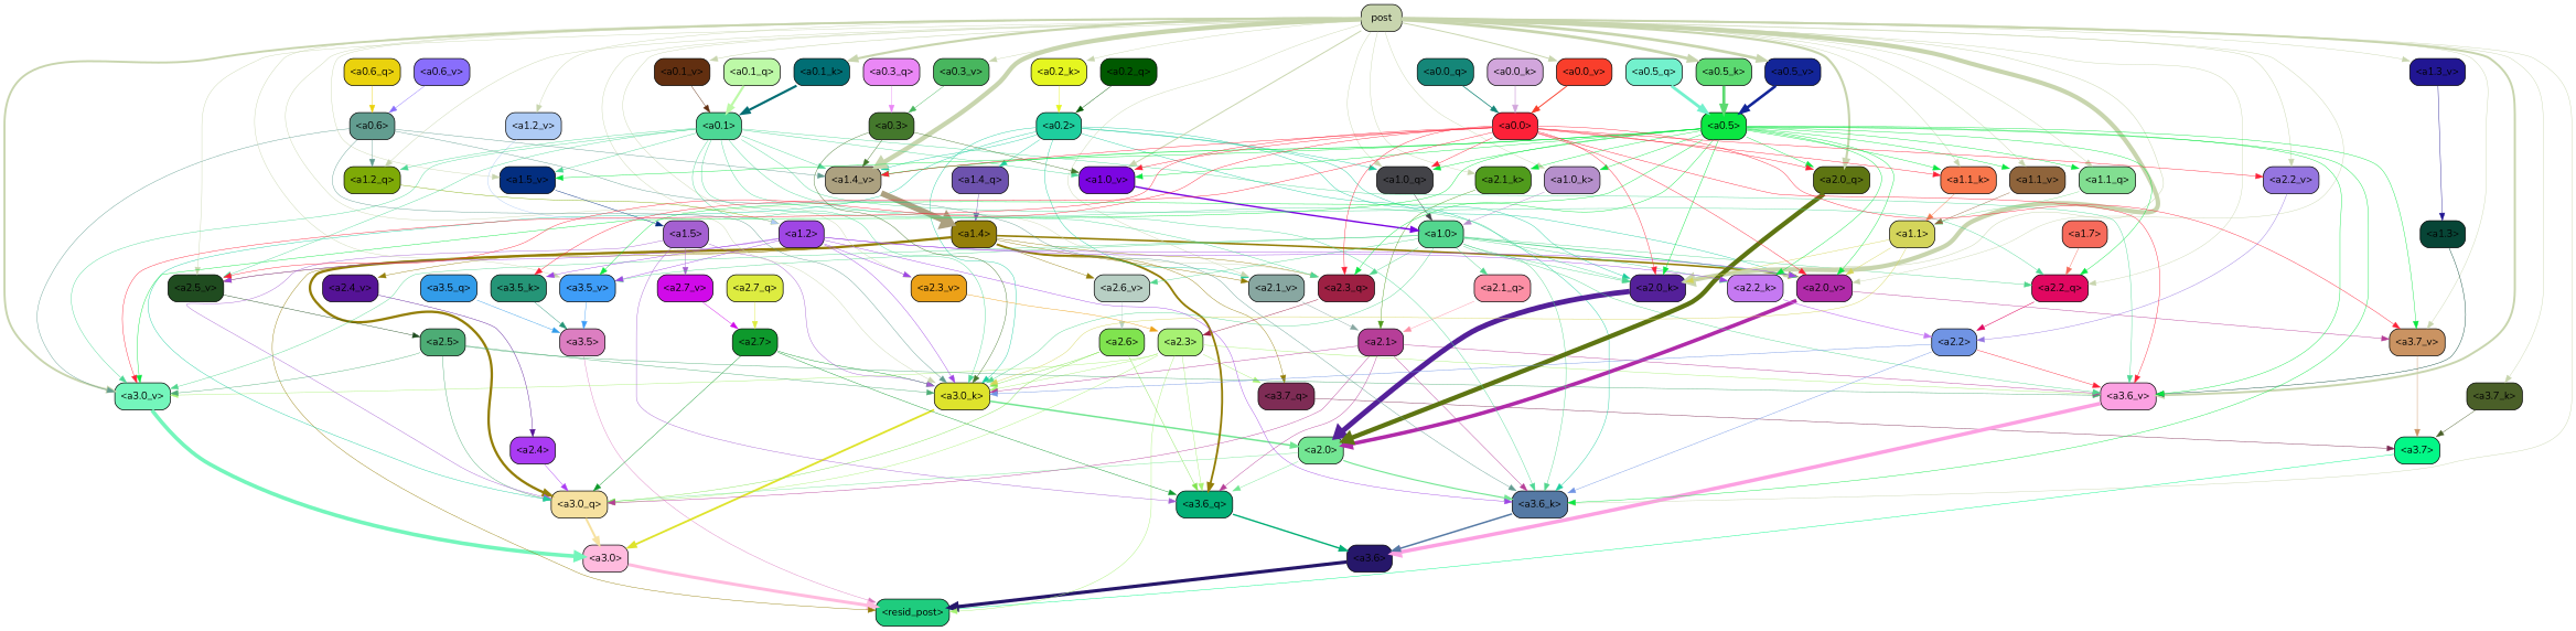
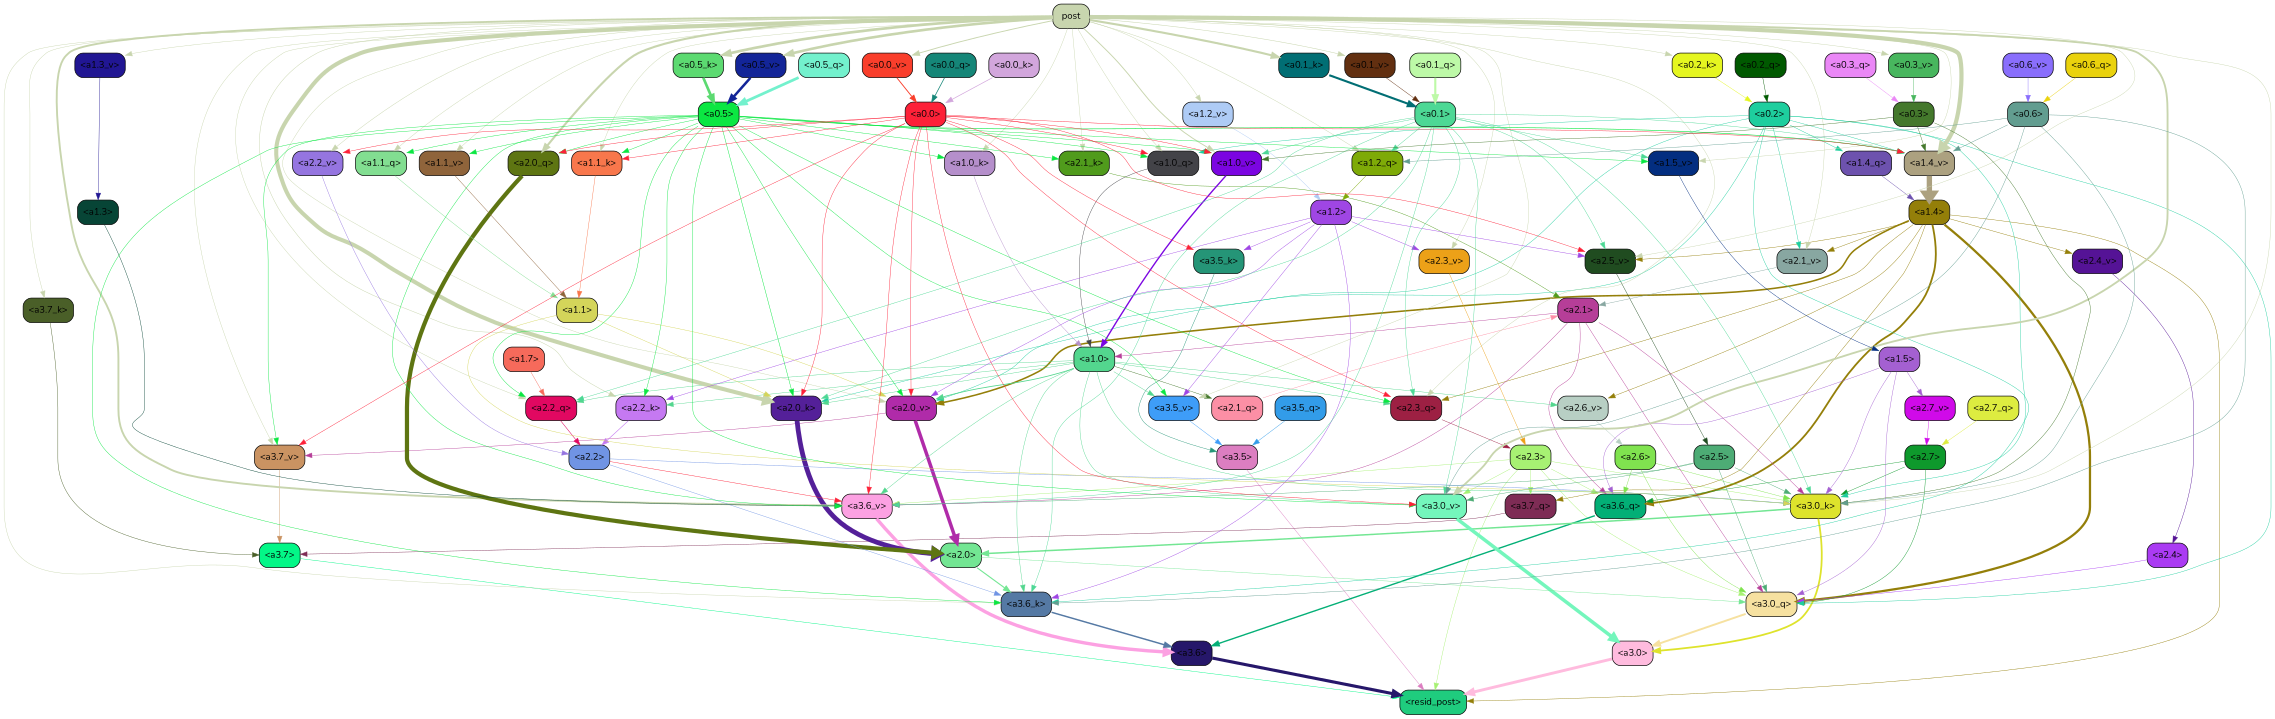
  strict digraph {
    fontname=Nunito
    splines=true
    node [color=black fontname=Nunito shape=box style="filled, rounded"]
    edge [color="#c8d5ae" fontname=Nunito penwidth=0.6]
    "<a3.7>" [fillcolor="#03f787"]
    "<resid_post>" [fillcolor="#1fcc7e"]
    "<a3.6>" [fillcolor="#26176a"]
    "<a3.5>" [fillcolor="#dc7ec1"]
    "<a3.0>" [fillcolor="#ffbbde"]
    "<a2.3>" [fillcolor="#a7f173"]
    "<a3.7_q>" [fillcolor="#7e2c55"]
    "<a3.6_q>" [fillcolor="#03af76"]
    "<a3.0_q>" [fillcolor="#f6e1a0"]
    "<a3.0_k>" [fillcolor="#dee32c"]
    "<a3.6_v>" [fillcolor="#fca1e2"]
    "<a3.0_v>" [fillcolor="#74f6bc"]
    "<a2.0>" [fillcolor="#73e693"]
    "<a1.4>" [fillcolor="#947f09"]
    "<a2.3_q>" [fillcolor="#9d2043"]
    "<a2.6_v>" [fillcolor="#b8cfc4"]
    "<a2.5_v>" [fillcolor="#204c20"]
    "<a2.4_v>" [fillcolor="#551396"]
    "<a2.1_v>" [fillcolor="#88a7a1"]
    "<a2.0_v>" [fillcolor="#b02ba9"]
    "<a2.7_v>" [fillcolor="#d00ae9"]
    "<a2.7>" [fillcolor="#0e992c"]
    "<a2.6>" [fillcolor="#80e34f"]
    "<a2.5>" [fillcolor="#4dac75"]
    "<a2.4>" [fillcolor="#aa3bf3"]
    "<a2.1>" [fillcolor="#b63e98"]
    "<a3.7_v>" [fillcolor="#ca9362"]
    "<a3.6_k>" [fillcolor="#5579a4"]
    "<a3.5_q>" [fillcolor="#329ce9"]
    "<a3.7_k>" [fillcolor="#4a5f28"]
    "<a3.5_k>" [fillcolor="#259577"]
    "<a3.5_v>" [fillcolor="#3e9df8"]
    "<a1.5>" [fillcolor="#a460d1"]
    "<a0.2>" [fillcolor="#1ece9e"]
    "<a2.0_k>" [fillcolor="#542099"]
    "<a1.4_q>" [fillcolor="#6d52ae"]
    "<a1.0_q>" [fillcolor="#434348"]
    "<a1.4_v>" [fillcolor="#aca180"]
    "<a1.0>" [fillcolor="#53d68e"]
    "<a2.2_q>" [fillcolor="#e10861"]
    "<a2.2_k>" [fillcolor="#c579f2"]
    "<a2.1_q>" [fillcolor="#fc8fa5"]
    n43 [fillcolor="#c8d5ae" label=post]
    "<a2.0_q>" [fillcolor="#5e7512"]
    "<a2.1_k>" [fillcolor="#509b1c"]
    "<a2.3_v>" [fillcolor="#eca118"]
    "<a2.2_v>" [fillcolor="#9575e0"]
    "<a1.2_q>" [fillcolor="#7eaa07"]
    "<a1.1_q>" [fillcolor="#82de91"]
    "<a1.1_k>" [fillcolor="#f8774c"]
    "<a1.0_k>" [fillcolor="#b58fcb"]
    "<a1.5_v>" [fillcolor="#032e80"]
    "<a1.3_v>" [fillcolor="#211693"]
    "<a1.2_v>" [fillcolor="#aecbf5"]
    "<a1.1_v>" [fillcolor="#8f643b"]
    "<a1.0_v>" [fillcolor="#7b05e1"]
    "<a0.5_k>" [fillcolor="#5cda71"]
    "<a0.2_k>" [fillcolor="#e5f620"]
    "<a0.1_k>" [fillcolor="#016e74"]
    "<a0.5_v>" [fillcolor="#132598"]
    "<a0.3_v>" [fillcolor="#48b65e"]
    "<a0.1_v>" [fillcolor="#622f10"]
    "<a0.0_v>" [fillcolor="#f93e2b"]
    "<a2.2>" [fillcolor="#7094e4"]
    "<a1.2>" [fillcolor="#9f46e4"]
    "<a1.1>" [fillcolor="#d4d55a"]
    "<a1.3>" [fillcolor="#074536"]
    "<a0.5>" [fillcolor="#0be742"]
    "<a0.1>" [fillcolor="#4dd895"]
    "<a0.3>" [fillcolor="#44782c"]
    "<a0.0>" [fillcolor="#fd2138"]
    "<a0.6>" [fillcolor="#629d90"]
    "<a2.7_q>" [fillcolor="#ddec40"]
    "<a1.7>" [fillcolor="#f66a5b"]
    "<a0.6_q>" [fillcolor="#ead20d"]
    "<a0.5_q>" [fillcolor="#73f1cd"]
    "<a0.3_q>" [fillcolor="#ea87f6"]
    "<a0.2_q>" [fillcolor="#005900"]
    "<a0.1_q>" [fillcolor="#bdf9a7"]
    "<a0.0_q>" [fillcolor="#158678"]
    "<a0.0_k>" [fillcolor="#d2a6dc"]
    "<a0.6_v>" [fillcolor="#896efc"]
    "<a3.7>" -> "<resid_post>" [color="#03f787" penwidth=0.6239100098609924]
    "<a3.6>" -> "<resid_post>" [color="#26176a" penwidth=4.569062113761902]
    "<a3.5>" -> "<resid_post>" [color="#dc7ec1"]
    "<a3.0>" -> "<resid_post>" [color="#ffbbde" penwidth=4.283544182777405]
    "<a2.3>" -> "<resid_post>" [color="#a7f173"]
    "<a2.3>" -> "<a3.7_q>" [color="#a7f173"]
    "<a2.3>" -> "<a3.6_q>" [color="#a7f173"]
    "<a2.3>" -> "<a3.0_q>" [color="#a7f173"]
    "<a2.3>" -> "<a3.0_k>" [color="#a7f173"]
    "<a2.3>" -> "<a3.6_v>" [color="#a7f173"]
    "<a2.3>" -> "<a3.0_v>" [color="#a7f173"]
    "<a3.7_q>" -> "<a3.7>" [color="#7e2c55"]
    "<a3.6_q>" -> "<a3.6>" [color="#03af76" penwidth=2.03758105635643]
    "<a3.0_q>" -> "<a3.0>" [color="#f6e1a0" penwidth=2.8638100624084473]
    "<a3.0_k>" -> "<a3.0>" [color="#dee32c" penwidth=2.6274144649505615]
    "<a3.0_k>" -> "<a2.0>" [color="#73e693" penwidth=2.182972814887762]
    "<a3.6_v>" -> "<a3.6>" [color="#fca1e2" penwidth=5.002329230308533]
    "<a3.0_v>" -> "<a3.0>" [color="#74f6bc" penwidth=5.188832879066467]
-   "<a2.0>" -> "<a3.6_q>" [color="#73e693"]
    "<a2.0>" -> "<a3.0_q>" [color="#73e693"]
    "<a2.0>" -> "<a3.6_k>" [color="#73e693" penwidth=1.6254686117172241]
    "<a1.4>" -> "<resid_post>" [color="#947f09"]
    "<a1.4>" -> "<a3.7_q>" [color="#947f09"]
    "<a1.4>" -> "<a3.6_q>" [color="#947f09" penwidth=2.6908124685287476]
    "<a1.4>" -> "<a3.0_q>" [color="#947f09" penwidth=3.32076895236969]
    "<a1.4>" -> "<a2.3_q>" [color="#947f09"]
    "<a1.4>" -> "<a2.6_v>" [color="#947f09"]
    "<a1.4>" -> "<a2.5_v>" [color="#947f09"]
    "<a1.4>" -> "<a2.4_v>" [color="#947f09"]
    "<a1.4>" -> "<a2.1_v>" [color="#947f09"]
    "<a1.4>" -> "<a2.0_v>" [color="#947f09" penwidth=2.3065454959869385]
    "<a2.3_q>" -> "<a2.3>" [color="#9d2043"]
    "<a2.6_v>" -> "<a2.6>" [color="#b8cfc4"]
    "<a2.5_v>" -> "<a2.5>" [color="#204c20"]
    "<a2.4_v>" -> "<a2.4>" [color="#551396"]
    "<a2.1_v>" -> "<a2.1>" [color="#88a7a1"]
    "<a2.0_v>" -> "<a2.0>" [color="#b02ba9" penwidth=5.12138295173645]
    "<a2.0_v>" -> "<a3.7_v>" [color="#b63e98"]
    "<a2.7_v>" -> "<a2.7>" [color="#d00ae9"]
    "<a2.7>" -> "<a3.6_q>" [color="#0e992c"]
    "<a2.7>" -> "<a3.0_q>" [color="#0e992c"]
    "<a2.7>" -> "<a3.0_k>" [color="#0e992c"]
    "<a2.6>" -> "<a3.6_q>" [color="#80e34f"]
    "<a2.6>" -> "<a3.0_q>" [color="#80e34f"]
    "<a2.6>" -> "<a3.0_k>" [color="#80e34f"]
    "<a2.5>" -> "<a3.0_q>" [color="#4dac75"]
    "<a2.5>" -> "<a3.0_k>" [color="#4dac75"]
    "<a2.5>" -> "<a3.6_v>" [color="#4dac75"]
    "<a2.5>" -> "<a3.0_v>" [color="#4dac75"]
    "<a2.4>" -> "<a3.0_q>" [color="#aa3bf3"]
    "<a2.1>" -> "<a3.6_q>" [color="#b63e98"]
    "<a2.1>" -> "<a3.0_q>" [color="#b63e98"]
    "<a2.1>" -> "<a3.0_k>" [color="#b63e98"]
    "<a2.1>" -> "<a3.6_v>" [color="#b63e98"]
-   "<a2.1>" -> "<a3.6_k>" [color="#b63e98"]
+   "<a2.1>" -> "<a1.0>" [color="#b63e98"]
    "<a3.7_v>" -> "<a3.7>" [color="#ca9362"]
    "<a3.6_k>" -> "<a3.6>" [color="#5579a4" penwidth=2.174198240041733]
    "<a3.5_q>" -> "<a3.5>" [color="#329ce9"]
    "<a3.7_k>" -> "<a3.7>" [color="#4a5f28"]
    "<a3.5_k>" -> "<a3.5>" [color="#259577"]
    "<a3.5_v>" -> "<a3.5>" [color="#3e9df8"]
    "<a1.5>" -> "<a3.6_q>" [color="#a460d1"]
    "<a1.5>" -> "<a3.0_q>" [color="#a460d1"]
    "<a1.5>" -> "<a3.0_k>" [color="#a460d1"]
    "<a1.5>" -> "<a2.7_v>" [color="#a460d1"]
    "<a0.2>" -> "<a3.0_q>" [color="#1ece9e"]
    "<a0.2>" -> "<a3.0_k>" [color="#1ece9e"]
    "<a0.2>" -> "<a2.1_v>" [color="#1ece9e"]
    "<a0.2>" -> "<a2.0_v>" [color="#1ece9e"]
    "<a0.2>" -> "<a3.6_k>" [color="#1ece9e"]
    "<a0.2>" -> "<a2.0_k>" [color="#1ece9e"]
    "<a0.2>" -> "<a1.4_q>" [color="#1ece9e"]
    "<a0.2>" -> "<a1.0_q>" [color="#1ece9e"]
    "<a0.2>" -> "<a1.4_v>" [color="#1ece9e"]
    "<a2.0_k>" -> "<a2.0>" [color="#542099" penwidth=7.056803464889526]
    "<a1.4_q>" -> "<a1.4>" [color="#6d52ae"]
    "<a1.0_q>" -> "<a1.0>" [color="#434348"]
    "<a1.4_v>" -> "<a1.4>" [color="#aca180" penwidth=7.850657939910889]
    "<a1.0>" -> "<a3.0_k>" [color="#53d68e"]
    "<a1.0>" -> "<a3.6_v>" [color="#53d68e"]
    "<a1.0>" -> "<a3.0_v>" [color="#53d68e"]
    "<a1.0>" -> "<a2.3_q>" [color="#53d68e"]
    "<a1.0>" -> "<a2.6_v>" [color="#53d68e"]
    "<a1.0>" -> "<a2.0_v>" [color="#53d68e" penwidth=1.2192587852478027]
    "<a1.0>" -> "<a3.6_k>" [color="#53d68e"]
    "<a1.0>" -> "<a3.5_v>" [color="#53d68e"]
    "<a1.0>" -> "<a2.0_k>" [color="#53d68e"]
    "<a1.0>" -> "<a2.2_q>" [color="#53d68e"]
    "<a1.0>" -> "<a2.2_k>" [color="#53d68e"]
-   "<a1.0>" -> "<a2.1_q>" [color="#53d68e"]
+   "<a1.0>" -> "<a2.1_q>" [color="#44782c"]
    "<a2.2_q>" -> "<a2.2>" [color="#e10861" penwidth=0.7585353851318359]
    "<a2.2_k>" -> "<a2.2>" [color="#c579f2" penwidth=0.87534499168396]
    "<a2.1_q>" -> "<a2.1>" [color="#fc8fa5"]
    n43 -> "<a3.0_k>"
    n43 -> "<a3.6_v>" [penwidth=2.809220314025879]
    n43 -> "<a3.0_v>" [penwidth=2.754121422767639]
    n43 -> "<a2.3_q>"
    n43 -> "<a2.5_v>"
    n43 -> "<a2.1_v>"
    n43 -> "<a2.0_v>"
    n43 -> "<a3.7_v>"
    n43 -> "<a3.6_k>"
    n43 -> "<a3.7_k>"
    n43 -> "<a3.5_v>"
    n43 -> "<a2.0_k>" [penwidth=5.977519929409027]
    n43 -> "<a1.0_q>"
    n43 -> "<a1.4_v>" [penwidth=6.155339062213898]
    n43 -> "<a2.2_q>"
    n43 -> "<a2.2_k>" [penwidth=0.6805839538574219]
    n43 -> "<a2.0_q>" [penwidth=3.102177858352661]
    n43 -> "<a2.1_k>"
    n43 -> "<a2.3_v>"
    n43 -> "<a2.2_v>" [penwidth=0.6436443328857422]
    n43 -> "<a1.2_q>" [penwidth=0.6224298477172852]
    n43 -> "<a1.1_q>"
    n43 -> "<a1.1_k>"
    n43 -> "<a1.0_k>"
    n43 -> "<a1.5_v>"
    n43 -> "<a1.3_v>"
    n43 -> "<a1.2_v>"
    n43 -> "<a1.1_v>"
    n43 -> "<a1.0_v>" [penwidth=1.3890299797058105]
    n43 -> "<a0.5_k>" [penwidth=3.961596131324768]
    n43 -> "<a0.2_k>"
    n43 -> "<a0.1_k>" [penwidth=3.0873727798461914]
    n43 -> "<a0.5_v>" [penwidth=3.8657681941986084]
    n43 -> "<a0.3_v>"
    n43 -> "<a0.1_v>" [penwidth=0.7226338386535645]
    n43 -> "<a0.0_v>" [penwidth=1.3709254264831543]
    "<a2.0_q>" -> "<a2.0>" [color="#5e7512" penwidth=6.189085364341736]
    "<a2.1_k>" -> "<a2.1>" [color="#509b1c"]
    "<a2.3_v>" -> "<a2.3>" [color="#eca118"]
    "<a2.2_v>" -> "<a2.2>" [color="#9575e0"]
    "<a1.2_q>" -> "<a1.2>" [color="#7eaa07" penwidth=0.6036911010742188]
    "<a1.1_q>" -> "<a1.1>" [color="#82de91"]
    "<a1.1_k>" -> "<a1.1>" [color="#f8774c"]
    "<a1.0_k>" -> "<a1.0>" [color="#b58fcb"]
    "<a1.5_v>" -> "<a1.5>" [color="#032e80"]
    "<a1.3_v>" -> "<a1.3>" [color="#211693"]
    "<a1.2_v>" -> "<a1.2>" [color="#aecbf5"]
    "<a1.1_v>" -> "<a1.1>" [color="#8f643b"]
    "<a1.0_v>" -> "<a1.0>" [color="#7b05e1" penwidth=2.021620035171509]
    "<a0.5_k>" -> "<a0.5>" [color="#5cda71" penwidth=3.968934178352356]
    "<a0.2_k>" -> "<a0.2>" [color="#e5f620"]
    "<a0.1_k>" -> "<a0.1>" [color="#016e74" penwidth=3.0963125228881836]
    "<a0.5_v>" -> "<a0.5>" [color="#132598" penwidth=3.7172799110412598]
    "<a0.3_v>" -> "<a0.3>" [color="#48b65e"]
    "<a0.1_v>" -> "<a0.1>" [color="#622f10" penwidth=0.602088451385498]
    "<a0.0_v>" -> "<a0.0>" [color="#f93e2b" penwidth=1.3448786735534668]
    "<a2.2>" -> "<a3.0_k>" [color="#7094e4" penwidth=0.6065438985824585]
    "<a2.2>" -> "<a3.6_v>" [color="#fd2138"]
    "<a2.2>" -> "<a3.6_k>" [color="#7094e4"]
-   "<a1.2>" -> "<a3.0_k>" [color="#9f46e4"]
    "<a1.2>" -> "<a2.5_v>" [color="#9f46e4"]
    "<a1.2>" -> "<a2.0_v>" [color="#9f46e4"]
    "<a1.2>" -> "<a3.6_k>" [color="#9f46e4"]
    "<a1.2>" -> "<a3.5_k>" [color="#9f46e4"]
    "<a1.2>" -> "<a3.5_v>" [color="#9f46e4"]
    "<a1.2>" -> "<a2.2_k>" [color="#9f46e4"]
    "<a1.2>" -> "<a2.3_v>" [color="#9f46e4"]
    "<a1.1>" -> "<a3.0_k>" [color="#d4d55a"]
    "<a1.1>" -> "<a2.0_v>" [color="#d4d55a"]
    "<a1.1>" -> "<a2.0_k>" [color="#d4d55a"]
    "<a1.3>" -> "<a3.6_v>" [color="#074536"]
    "<a0.5>" -> "<a3.6_v>" [color="#0be742"]
    "<a0.5>" -> "<a3.0_v>" [color="#0be742" penwidth=0.6120390892028809]
    "<a0.5>" -> "<a2.3_q>" [color="#0be742"]
    "<a0.5>" -> "<a2.0_v>" [color="#0be742"]
    "<a0.5>" -> "<a3.7_v>" [color="#0be742"]
    "<a0.5>" -> "<a3.6_k>" [color="#0be742"]
    "<a0.5>" -> "<a3.5_v>" [color="#0be742"]
    "<a0.5>" -> "<a2.0_k>" [color="#0be742" penwidth=0.658348560333252]
    "<a0.5>" -> "<a1.0_q>" [color="#0be742"]
    "<a0.5>" -> "<a1.4_v>" [color="#0be742" penwidth=0.9002184867858887]
    "<a0.5>" -> "<a2.2_q>" [color="#0be742"]
    "<a0.5>" -> "<a2.2_k>" [color="#0be742"]
    "<a0.5>" -> "<a2.0_q>" [color="#0be742"]
    "<a0.5>" -> "<a2.1_k>" [color="#0be742"]
    "<a0.5>" -> "<a1.1_q>" [color="#0be742"]
    "<a0.5>" -> "<a1.1_k>" [color="#0be742"]
    "<a0.5>" -> "<a1.0_k>" [color="#0be742"]
    "<a0.5>" -> "<a1.5_v>" [color="#0be742"]
    "<a0.5>" -> "<a1.1_v>" [color="#0be742"]
    "<a0.5>" -> "<a1.0_v>" [color="#0be742"]
    "<a0.1>" -> "<a3.0_k>" [color="#4dd895"]
    "<a0.1>" -> "<a3.6_v>" [color="#4dd895"]
    "<a0.1>" -> "<a3.0_v>" [color="#4dd895"]
    "<a0.1>" -> "<a2.3_q>" [color="#4dd895"]
    "<a0.1>" -> "<a2.5_v>" [color="#4dd895"]
    "<a0.1>" -> "<a3.6_k>" [color="#4dd895"]
    "<a0.1>" -> "<a2.0_k>" [color="#4dd895"]
    "<a0.1>" -> "<a1.4_v>" [color="#4dd895"]
    "<a0.1>" -> "<a2.2_q>" [color="#4dd895"]
    "<a0.1>" -> "<a1.2_q>" [color="#4dd895"]
    "<a0.1>" -> "<a1.5_v>" [color="#4dd895"]
    "<a0.1>" -> "<a1.0_v>" [color="#4dd895"]
    "<a0.3>" -> "<a3.0_k>" [color="#44782c"]
    "<a0.3>" -> "<a1.4_v>" [color="#44782c"]
    "<a0.3>" -> "<a1.0_v>" [color="#44782c"]
    "<a0.0>" -> "<a3.6_v>" [color="#fd2138"]
    "<a0.0>" -> "<a3.0_v>" [color="#fd2138"]
    "<a0.0>" -> "<a2.3_q>" [color="#fd2138"]
    "<a0.0>" -> "<a2.5_v>" [color="#fd2138"]
    "<a0.0>" -> "<a2.0_v>" [color="#fd2138"]
    "<a0.0>" -> "<a3.7_v>" [color="#fd2138"]
    "<a0.0>" -> "<a3.5_k>" [color="#fd2138"]
    "<a0.0>" -> "<a2.0_k>" [color="#fd2138"]
    "<a0.0>" -> "<a1.0_q>" [color="#fd2138"]
    "<a0.0>" -> "<a1.4_v>" [color="#fd2138"]
    "<a0.0>" -> "<a2.0_q>" [color="#fd2138"]
    "<a0.0>" -> "<a2.2_v>" [color="#fd2138"]
    "<a0.0>" -> "<a1.1_k>" [color="#fd2138"]
    "<a0.0>" -> "<a1.0_v>" [color="#fd2138"]
    "<a0.6>" -> "<a3.0_k>" [color="#629d90"]
    "<a0.6>" -> "<a3.0_v>" [color="#629d90"]
    "<a0.6>" -> "<a3.6_k>" [color="#629d90"]
    "<a0.6>" -> "<a1.4_v>" [color="#629d90"]
    "<a0.6>" -> "<a1.2_q>" [color="#629d90"]
    "<a2.7_q>" -> "<a2.7>" [color="#ddec40"]
    "<a1.7>" -> "<a2.2_q>" [color="#f66a5b"]
    "<a0.6_q>" -> "<a0.6>" [color="#ead20d"]
    "<a0.5_q>" -> "<a0.5>" [color="#73f1cd" penwidth=4.077653527259827]
    "<a0.3_q>" -> "<a0.3>" [color="#ea87f6"]
    "<a0.2_q>" -> "<a0.2>" [color="#005900"]
    "<a0.1_q>" -> "<a0.1>" [color="#bdf9a7" penwidth=3.1134376525878906]
    "<a0.0_q>" -> "<a0.0>" [color="#158678" penwidth=1.0843520164489746]
    "<a0.0_k>" -> "<a0.0>" [color="#d2a6dc" penwidth=1.0073614120483398]
    "<a0.6_v>" -> "<a0.6>" [color="#896efc"]
  }
